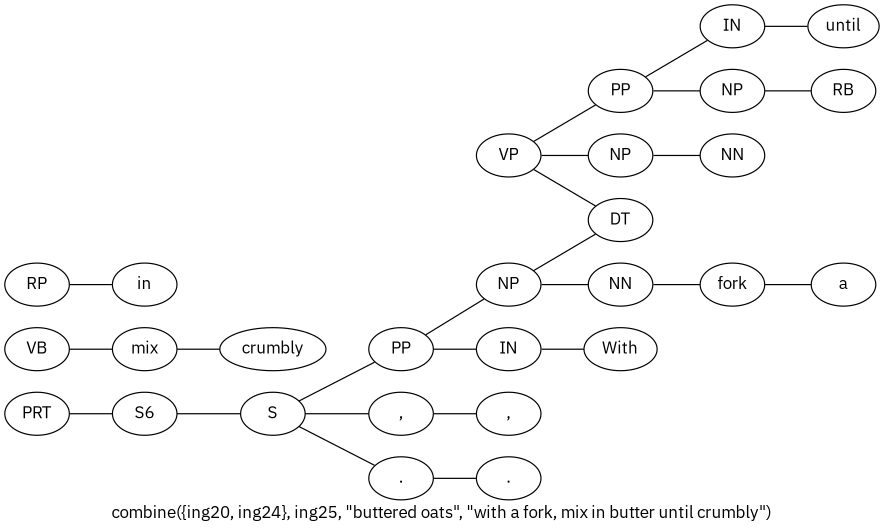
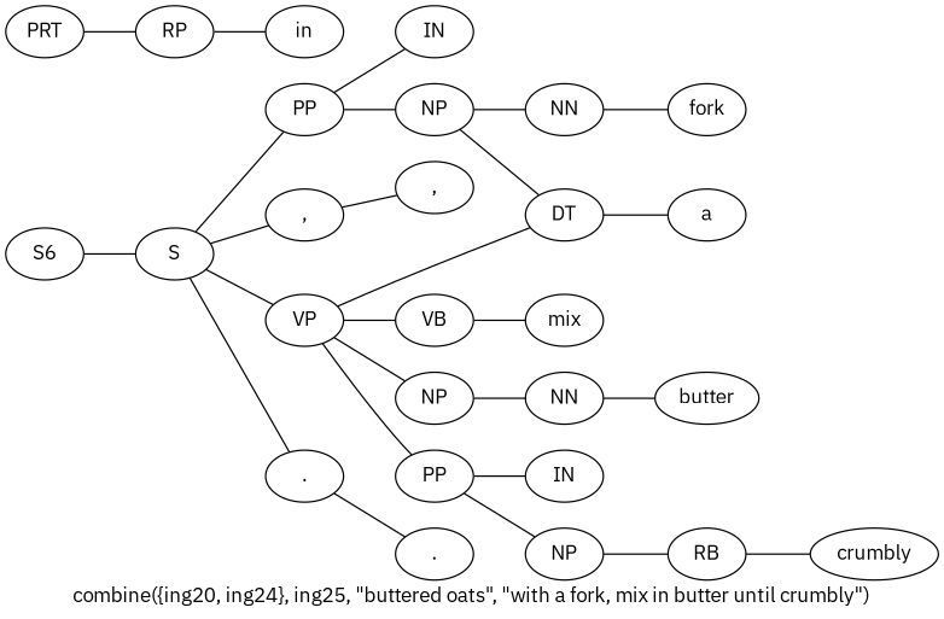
  graph {
    fontname="IBM Plex Sans"
    label="combine({ing20, ing24}, ing25, \"buttered oats\", \"with a fork, mix in butter until crumbly\")"
    rankdir=LR
    node [fontname="IBM Plex Sans"]
    edge [fontname="IBM Plex Sans"]
    n1 [label=S6]
    n2 [label=S]
    n3 [label=PP]
    n4 [label=","]
    n5 [label=VP]
    n6 [label="."]
    n7 [label=IN]
    n8 [label=NP]
    n9 [label=","]
    n10 [label=DT]
    n11 [label=VB]
    n12 [label=NP]
    n13 [label=PP]
    n14 [label="."]
-   n15 [label=With]
    n16 [label=NN]
    n17 [label=a]
    n18 [label=fork]
    n19 [label=mix]
    n20 [label=PRT]
    n21 [label=RP]
    n22 [label=NN]
    n23 [label=IN]
    n24 [label=NP]
    n25 [label=in]
-   n27 [label=until]
+   n26 [label=butter]
    n28 [label=RB]
    n29 [label=crumbly]
    n1 -- n2
    n2 -- n3
    n2 -- n4
+   n2 -- n5
    n2 -- n6
    n3 -- n7
    n3 -- n8
    n4 -- n9
    n5 -- n10
+   n5 -- n11
    n5 -- n12
    n5 -- n13
    n6 -- n14
-   n7 -- n15
    n8 -- n10
    n8 -- n16
-   n18 -- n17
+   n10 -- n17
    n11 -- n19
    n12 -- n22
    n13 -- n23
    n13 -- n24
    n16 -- n18
-   n20 -- n1
+   n20 -- n21
    n21 -- n25
-   n23 -- n27
+   n22 -- n26
    n24 -- n28
-   n19 -- n29
+   n28 -- n29
  }
